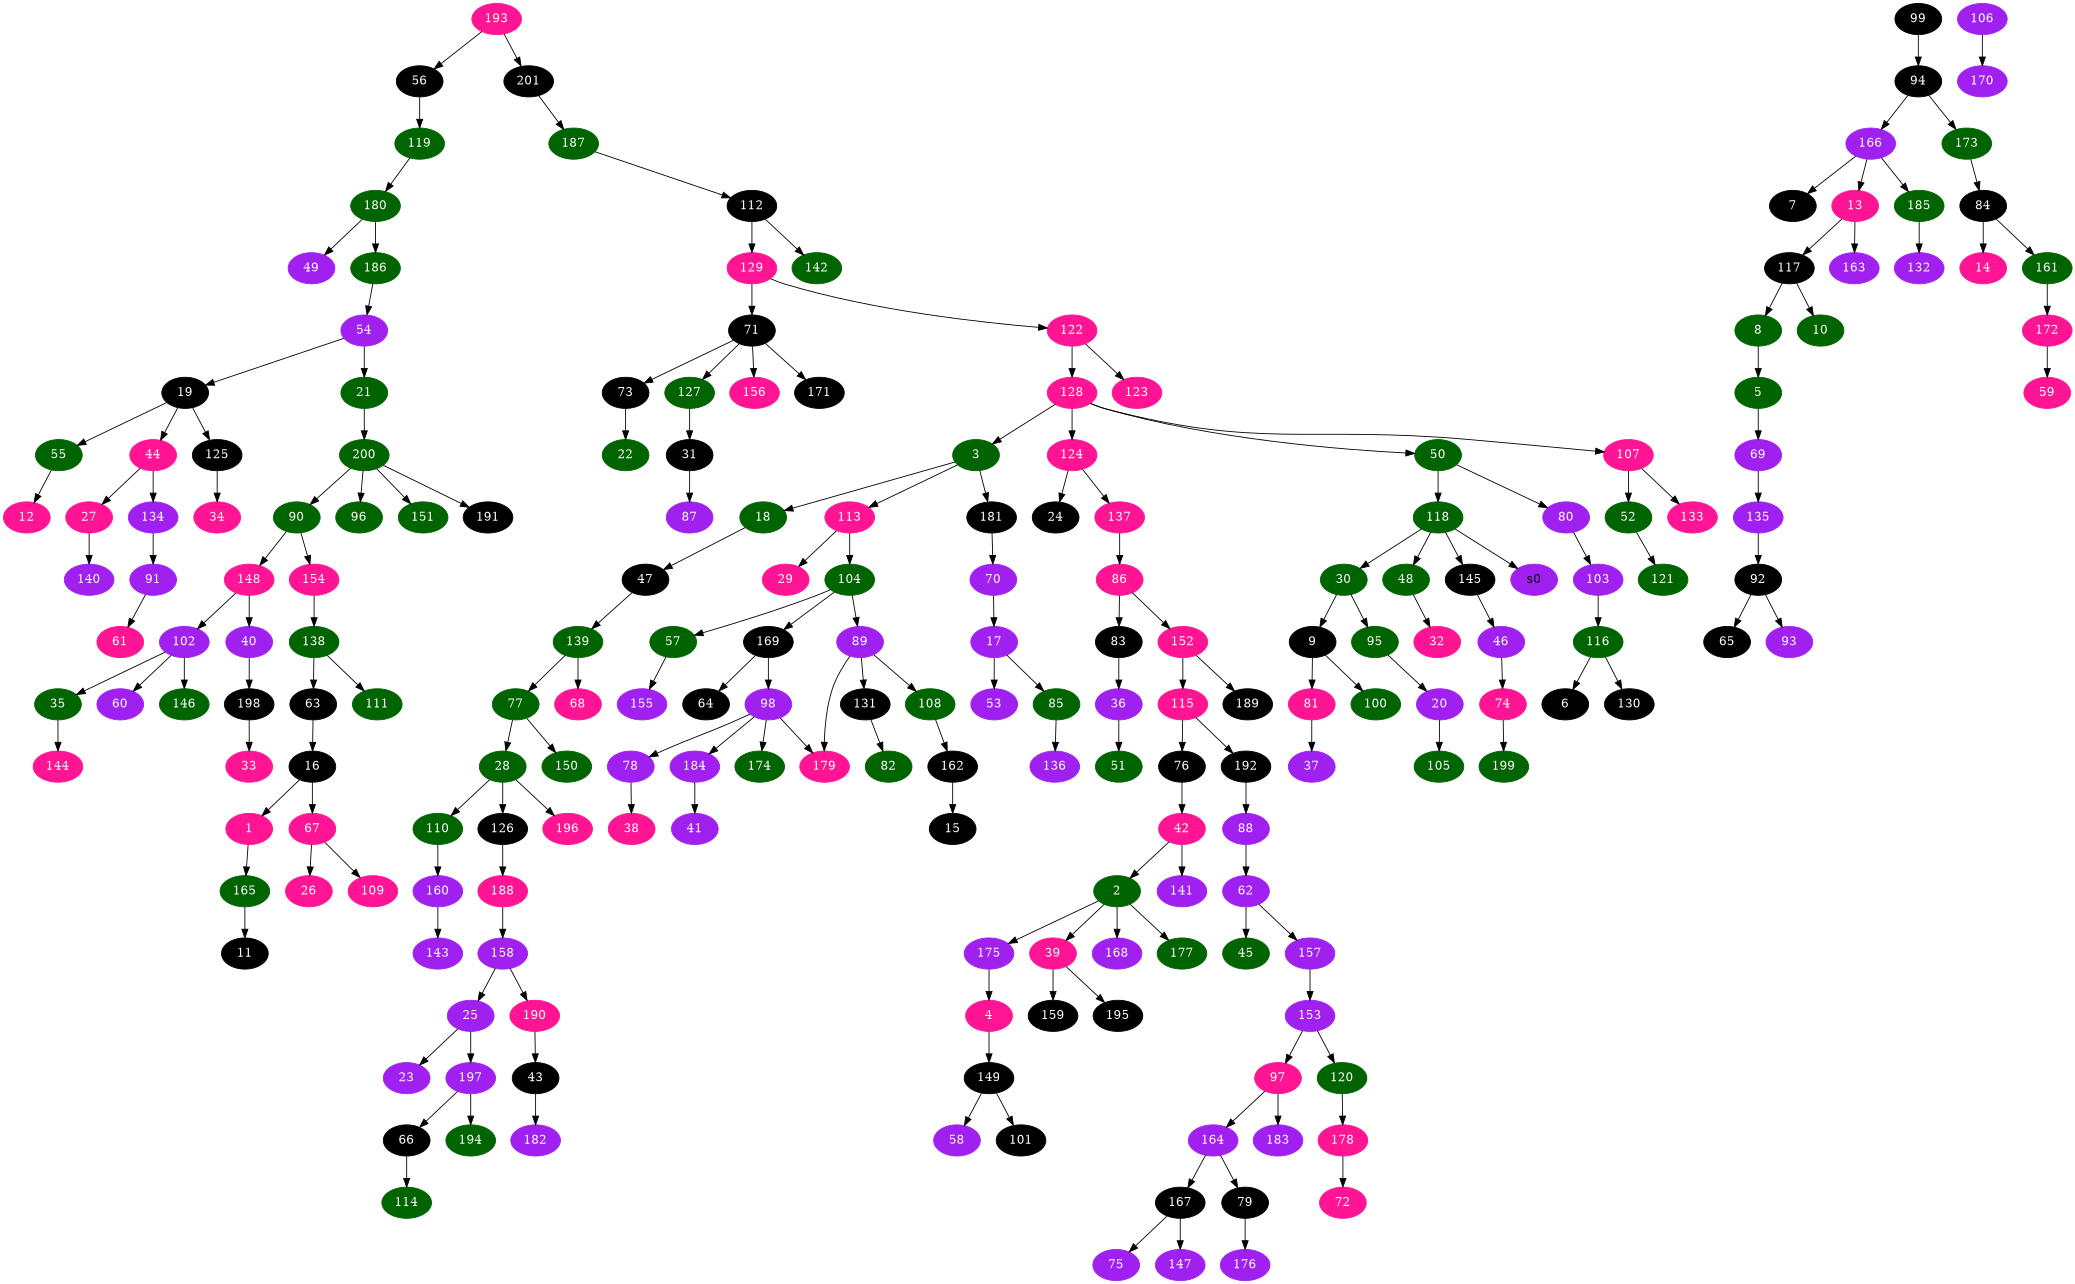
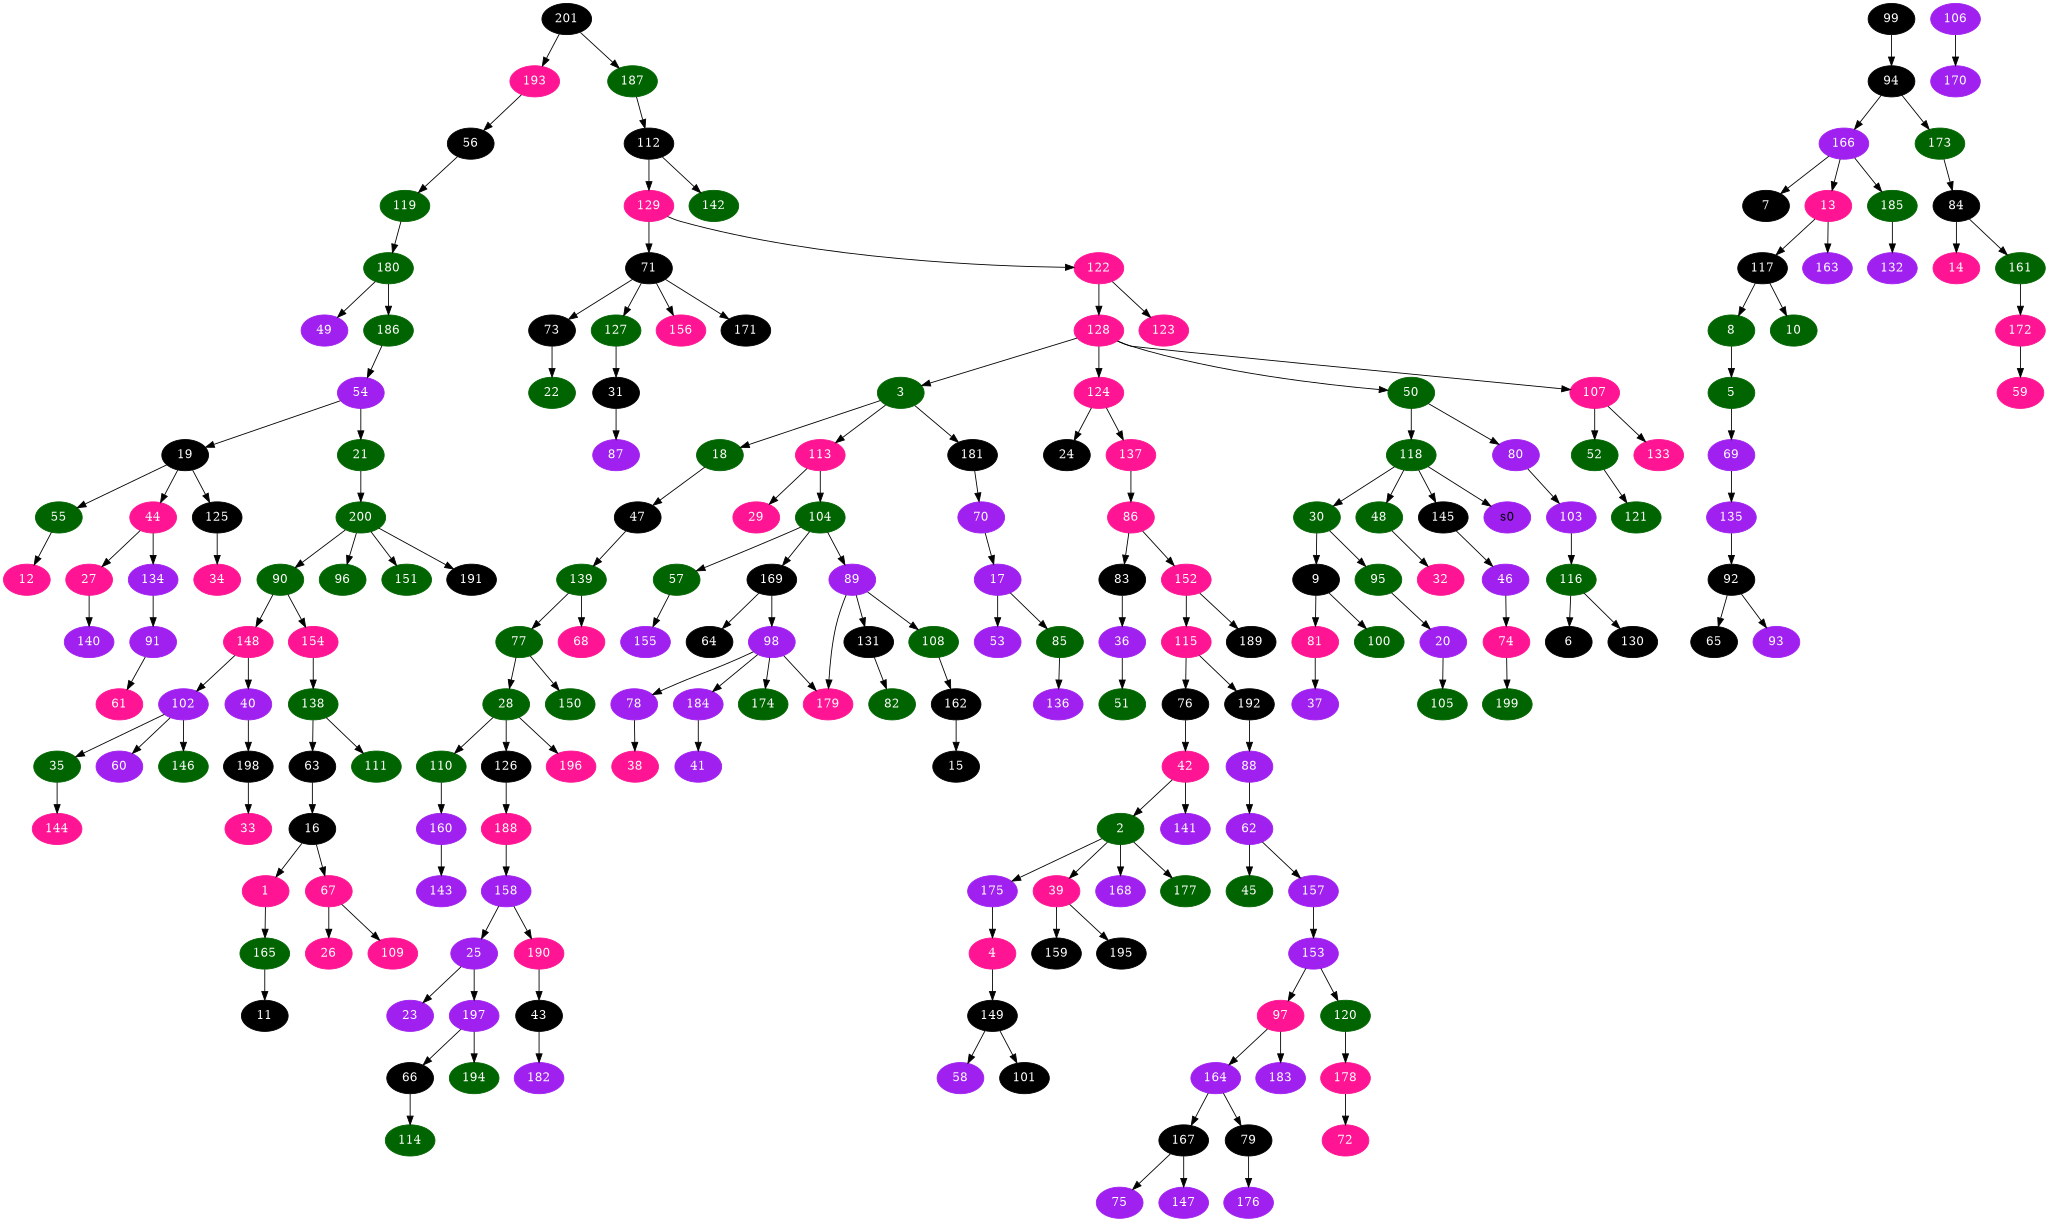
  digraph {
    node [color=darkgreen fontcolor=white style=filled]
    16 [color=black]
    1 [color=deeppink]
    67 [color=deeppink]
    165
    26 [color=deeppink]
    109 [color=deeppink]
    11 [color=black]
    42 [color=deeppink]
    2
    141 [color=purple]
    175 [color=purple]
    39 [color=deeppink]
    168 [color=purple]
    177
    4 [color=deeppink]
    159 [color=black]
    195 [color=black]
    128 [color=deeppink]
    3
    124 [color=deeppink]
    50
    107 [color=deeppink]
    18
    113 [color=deeppink]
    181 [color=black]
    24 [color=black]
    137 [color=deeppink]
    118
    80 [color=purple]
    52
    133 [color=deeppink]
    47 [color=black]
    29 [color=deeppink]
    104
    70 [color=purple]
    149 [color=black]
    58 [color=purple]
    101 [color=black]
    8
    5
    69 [color=purple]
    135 [color=purple]
    6 [color=black]
    116
    130 [color=black]
    166 [color=purple]
    7 [color=black]
    13 [color=deeppink]
    185
    117 [color=black]
    163 [color=purple]
    132 [color=purple]
    10
    9 [color=black]
    30
    95
    81 [color=deeppink]
    100
    20 [color=purple]
    37 [color=purple]
    12 [color=deeppink]
    55
    84 [color=black]
    14 [color=deeppink]
    161
    172 [color=deeppink]
    162 [color=black]
    15 [color=black]
    63 [color=black]
    17 [color=purple]
    53 [color=purple]
    85
    136 [color=purple]
    139
    54 [color=purple]
    19 [color=black]
    21
    44 [color=deeppink]
    125 [color=black]
    200
    27 [color=deeppink]
    134 [color=purple]
    34 [color=deeppink]
    105
    90
    96
    151
    191 [color=black]
    73 [color=black]
    22
    25 [color=purple]
    23 [color=purple]
    197 [color=purple]
    66 [color=black]
    194
    86 [color=deeppink]
    158 [color=purple]
    190 [color=deeppink]
    43 [color=black]
    140 [color=purple]
    91 [color=purple]
    77
    28
    150
    110
    126 [color=black]
    196 [color=deeppink]
    160 [color=purple]
    188 [color=deeppink]
    57
    169 [color=black]
    89 [color=purple]
    48
    145 [color=black]
    s0 [color=purple fontcolor=black]
    32 [color=deeppink]
    46 [color=purple]
    99 [color=black]
    94 [color=black]
    31 [color=black]
    127
    87 [color=purple]
    198 [color=black]
    33 [color=deeppink]
    102 [color=purple]
    35
    60 [color=purple]
    146
    144 [color=deeppink]
    83 [color=black]
    36 [color=purple]
    51
    78 [color=purple]
    38 [color=deeppink]
    148 [color=deeppink]
    40 [color=purple]
    184 [color=purple]
    41 [color=purple]
    76 [color=black]
    182 [color=purple]
    62 [color=purple]
    45
    157 [color=purple]
    153 [color=purple]
    74 [color=deeppink]
    199
    68 [color=deeppink]
    49 [color=purple]
    180
    186
    103 [color=purple]
    121
    193 [color=deeppink]
    56 [color=black]
    119
    155 [color=purple]
    64 [color=black]
    98 [color=purple]
    179 [color=deeppink]
    131 [color=black]
    108
    59 [color=deeppink]
    61 [color=deeppink]
    88 [color=purple]
    138
    111
    174
    92 [color=black]
    65 [color=black]
    93 [color=purple]
    114
    129 [color=deeppink]
    71 [color=black]
    122 [color=deeppink]
    156 [color=deeppink]
    171 [color=black]
    123 [color=deeppink]
    178 [color=deeppink]
    72 [color=deeppink]
    167 [color=black]
    75 [color=purple]
    147 [color=purple]
    115 [color=deeppink]
    192 [color=black]
    164 [color=purple]
    79 [color=black]
    176 [color=purple]
    82
    152 [color=deeppink]
    189 [color=black]
    173
    106 [color=purple]
    170 [color=purple]
    154 [color=deeppink]
    97 [color=deeppink]
    120
    183 [color=purple]
    143 [color=purple]
    112 [color=black]
    187
    142
    201 [color=black]
    16 -> 1
    16 -> 67
    1 -> 165
    67 -> 26
    67 -> 109
    165 -> 11
    42 -> 2
    42 -> 141
    2 -> 175
    2 -> 39
    2 -> 168
    2 -> 177
    175 -> 4
    39 -> 159
    39 -> 195
    4 -> 149
    128 -> 3
    128 -> 124
    128 -> 50
    128 -> 107
    3 -> 18
    3 -> 113
    3 -> 181
    124 -> 24
    124 -> 137
    50 -> 118
    50 -> 80
    107 -> 52
    107 -> 133
    18 -> 47
    113 -> 29
    113 -> 104
    181 -> 70
    137 -> 86
    118 -> 30
    118 -> 48
    118 -> 145
    118 -> s0
    80 -> 103
    52 -> 121
    47 -> 139
    104 -> 57
    104 -> 169
    104 -> 89
    70 -> 17
    149 -> 58
    149 -> 101
    8 -> 5
    5 -> 69
    69 -> 135
    135 -> 92
    116 -> 6
    116 -> 130
    166 -> 7
    166 -> 13
    166 -> 185
    13 -> 117
    13 -> 163
    185 -> 132
    117 -> 8
    117 -> 10
    9 -> 81
    9 -> 100
    30 -> 9
    30 -> 95
    95 -> 20
    81 -> 37
    20 -> 105
    55 -> 12
    84 -> 14
    84 -> 161
    161 -> 172
    172 -> 59
    162 -> 15
    63 -> 16
    17 -> 53
    17 -> 85
    85 -> 136
    139 -> 77
    139 -> 68
    54 -> 19
    54 -> 21
    19 -> 55
    19 -> 44
    19 -> 125
    21 -> 200
    44 -> 27
    44 -> 134
    125 -> 34
    200 -> 90
    200 -> 96
    200 -> 151
    200 -> 191
    27 -> 140
    134 -> 91
    90 -> 148
    90 -> 154
    73 -> 22
    25 -> 23
    25 -> 197
    197 -> 66
    197 -> 194
    66 -> 114
    86 -> 83
    86 -> 152
    158 -> 25
    158 -> 190
    190 -> 43
    43 -> 182
    91 -> 61
    77 -> 28
    77 -> 150
    28 -> 110
    28 -> 126
    28 -> 196
    110 -> 160
    126 -> 188
    160 -> 143
    188 -> 158
    57 -> 155
    169 -> 64
    169 -> 98
    89 -> 179
    89 -> 131
    89 -> 108
    48 -> 32
    145 -> 46
    46 -> 74
    99 -> 94
    94 -> 166
    94 -> 173
    31 -> 87
    127 -> 31
    198 -> 33
    102 -> 35
    102 -> 60
    102 -> 146
    35 -> 144
    83 -> 36
    36 -> 51
    78 -> 38
    148 -> 102
    148 -> 40
    40 -> 198
    184 -> 41
    76 -> 42
    62 -> 45
    62 -> 157
    157 -> 153
    153 -> 97
    153 -> 120
    74 -> 199
    180 -> 49
    180 -> 186
    186 -> 54
    103 -> 116
    193 -> 56
    56 -> 119
    119 -> 180
    98 -> 78
    98 -> 184
    98 -> 179
    98 -> 174
    131 -> 82
    108 -> 162
    88 -> 62
    138 -> 63
    138 -> 111
    92 -> 65
    92 -> 93
    129 -> 71
    129 -> 122
    71 -> 73
    71 -> 127
    71 -> 156
    71 -> 171
    122 -> 128
    122 -> 123
    178 -> 72
    167 -> 75
    167 -> 147
    115 -> 76
    115 -> 192
    192 -> 88
    164 -> 167
    164 -> 79
    79 -> 176
    152 -> 115
    152 -> 189
    173 -> 84
    106 -> 170
    154 -> 138
    97 -> 164
    97 -> 183
    120 -> 178
    112 -> 129
    112 -> 142
    187 -> 112
-   193 -> 201
+   201 -> 193
    201 -> 187
  }
